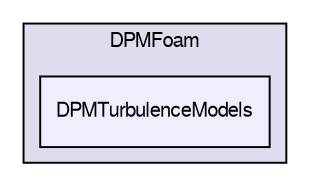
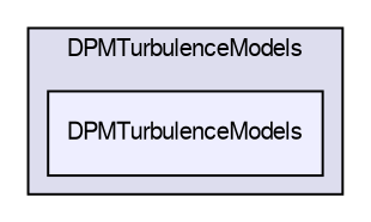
  digraph {
    compound=true
    n1 [fillcolor="#eeeeff" fontname=FreeSans fontsize=10 label=DPMTurbulenceModels pencolor=black shape=box style=filled]
    subgraph cluster_1 {
      bgcolor="#ddddee"
      fontname=FreeSans
      fontsize=10
-     label=DPMFoam
+     label=DPMTurbulenceModels
      pencolor=black
      n1
    }
  }
